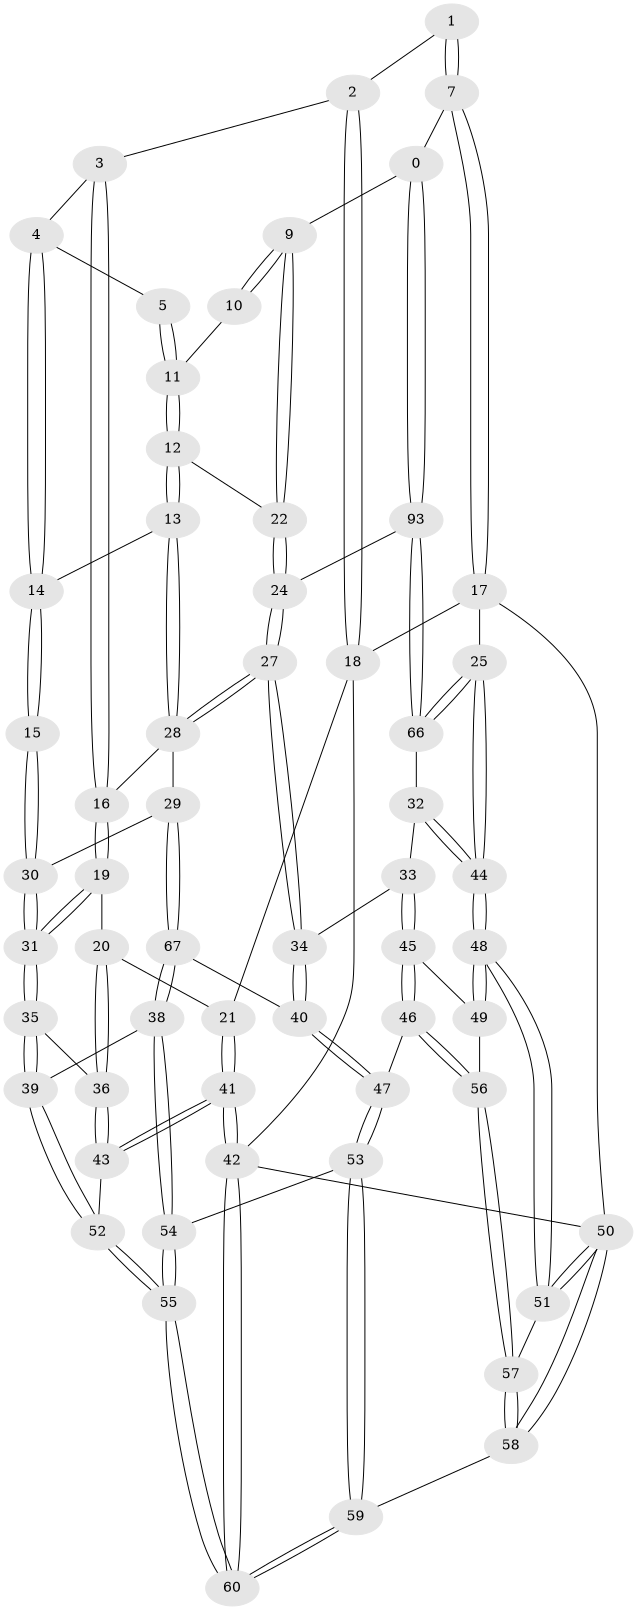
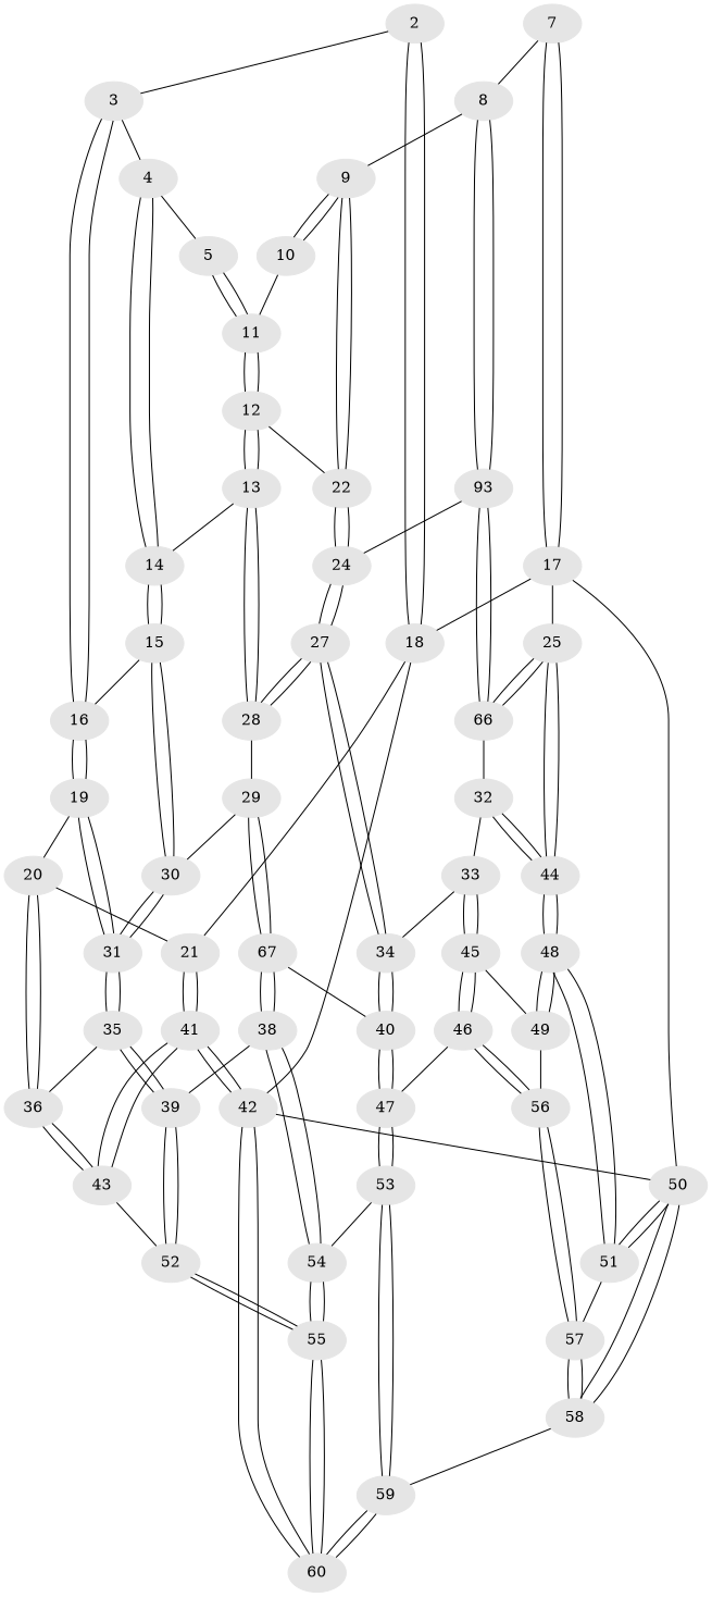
  graph {
    node [color=gray90 style=filled]
-   1
    2
    7
    3
    18
-   8 [label=0]
+   8
    17
    4
    16
    21
    42
    5
    14
    19
    11
    15
    12
    10
    9
    n20 [label=93]
    25
    50
    22
    24
    n25 [label=66]
    13
    28
    29
    30
    31
    20
    44
    51
    58
    41
    60
    36
    35
    43
    27
    32
    34
    48
    33
    40
    n46 [label=67]
    38
    39
    45
    46
    49
    47
    52
    54
    55
    53
    56
    57
    59
-   1 -- 2
-   1 -- 7
-   1 -- 7
    2 -- 3
    2 -- 18
    2 -- 18
    7 -- 8
    7 -- 17
    7 -- 17
    3 -- 4
    3 -- 16
    3 -- 16
    18 -- 21
    18 -- 42
    8 -- 9
    8 -- n20
    8 -- n20
    17 -- 18
    17 -- 25
    17 -- 50
    4 -- 5
    4 -- 14
    4 -- 14
    16 -- 19
    16 -- 19
    21 -- 41
    21 -- 41
    42 -- 50
    42 -- 60
    42 -- 60
    5 -- 11
    5 -- 11
    14 -- 15
    14 -- 15
    19 -- 31
    19 -- 31
    19 -- 20
    11 -- 12
    11 -- 12
-   28 -- 16
+   15 -- 16
    15 -- 30
    15 -- 30
    12 -- 22
    12 -- 13
    12 -- 13
    10 -- 11
    9 -- 10
    9 -- 10
    9 -- 22
    9 -- 22
    n20 -- 24
    n20 -- n25
    n20 -- n25
    25 -- n25
    25 -- n25
    25 -- 44
    25 -- 44
    50 -- 51
    50 -- 51
    50 -- 58
    50 -- 58
    22 -- 24
    22 -- 24
    24 -- 27
    24 -- 27
    n25 -- 32
    13 -- 14
    13 -- 28
    13 -- 28
    28 -- 29
    29 -- 30
    29 -- n46
    29 -- n46
    30 -- 31
    30 -- 31
    31 -- 35
    31 -- 35
    20 -- 21
    20 -- 36
    20 -- 36
    44 -- 48
    44 -- 48
    51 -- 57
    58 -- 59
    41 -- 42
    41 -- 42
    41 -- 43
    41 -- 43
    36 -- 43
    36 -- 43
    35 -- 36
    35 -- 39
    35 -- 39
    43 -- 52
    27 -- 28
    27 -- 28
    27 -- 34
    27 -- 34
    32 -- 44
    32 -- 44
    32 -- 33
    34 -- 40
    34 -- 40
    48 -- 51
    48 -- 51
    48 -- 49
    48 -- 49
    33 -- 34
    33 -- 45
    33 -- 45
    40 -- 47
    40 -- 47
    n46 -- 40
    n46 -- 38
    n46 -- 38
    38 -- 39
    38 -- 54
    38 -- 54
    39 -- 52
    39 -- 52
    45 -- 46
    45 -- 46
    45 -- 49
    46 -- 47
    46 -- 56
    46 -- 56
    49 -- 56
    47 -- 53
    47 -- 53
    52 -- 55
    52 -- 55
    54 -- 55
    54 -- 55
    55 -- 60
    55 -- 60
    53 -- 54
    53 -- 59
    53 -- 59
    56 -- 57
    56 -- 57
    57 -- 58
    57 -- 58
    59 -- 60
    59 -- 60
  }
